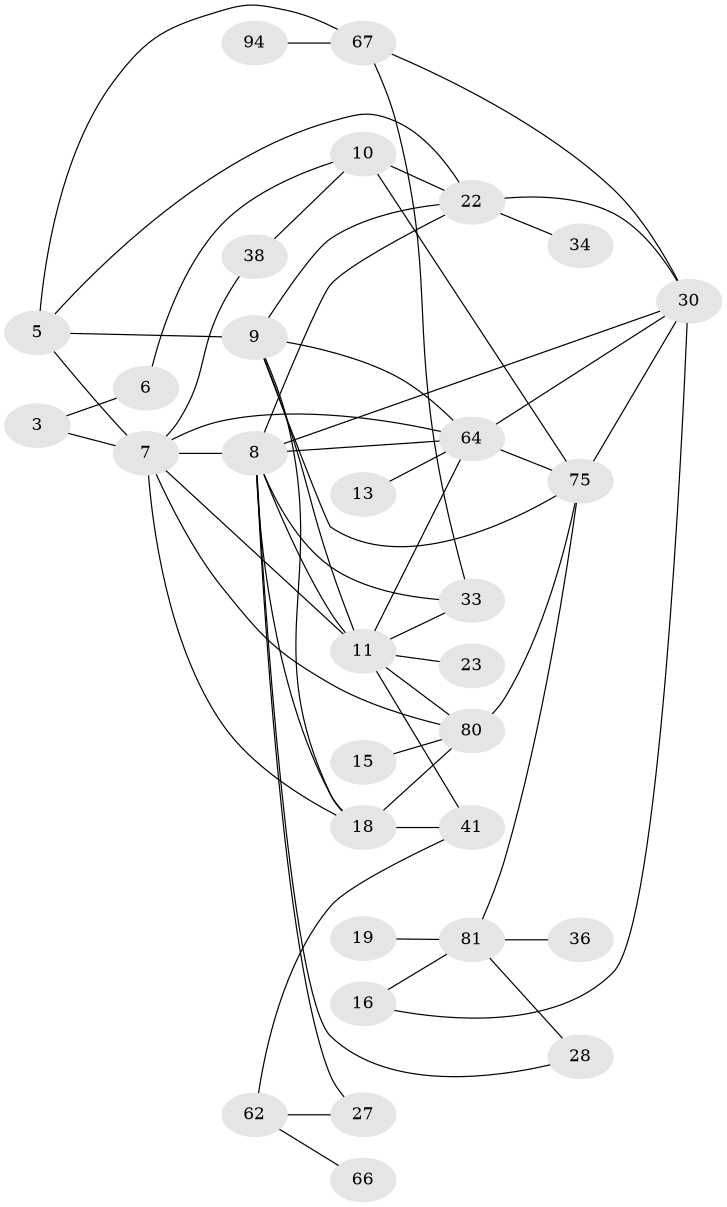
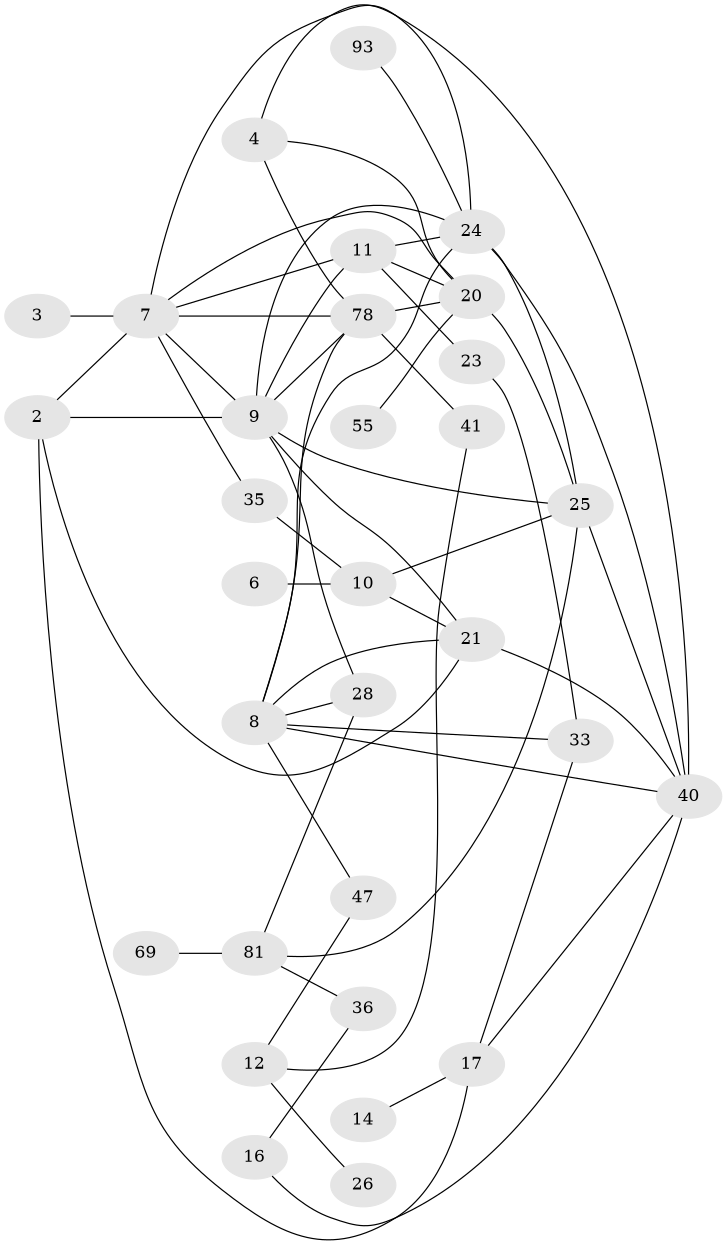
  graph {
    rankdir=LR
    node [color=gray90 style=filled]
    edge [weight=1.0]
-   2 [label=5]
+   2
    7
    9
-   17 [label=67]
-   22
-   18
-   20 [label=80]
+   17
+   22 [label=21]
+   18 [label=78]
+   20
    8
    11
-   24 [label=64]
-   35 [label=38]
+   24
+   35
    28
-   25 [label=75]
-   30
+   25
+   30 [label=40]
    33
-   34
    3
    6
    10
+   4
    n21 [label=41]
-   27
+   27 [label=47]
    23
-   12 [label=62]
-   26 [label=66]
-   13
-   14 [label=94]
-   15
+   12
+   26
+   13 [label=93]
+   14
+   15 [label=55]
    16
    n30 [label=81]
    36
-   19
+   19 [label=69]
    2 -- 7
    2 -- 9 [weight=2.0]
    2 -- 17
    2 -- 22
    7 -- 18
    7 -- 20
-   7 -- 8
+   7 -- 9
    7 -- 11
    7 -- 24
    7 -- 35
    9 -- 22
    9 -- 18
    9 -- 11
    9 -- 24
+   9 -- 28
    9 -- 25
    17 -- 30
    17 -- 33
    22 -- 30
-   22 -- 34
    18 -- 20
    18 -- n21 [weight=2.0]
    20 -- 25
    8 -- 22
    8 -- 18
-   8 -- 11 [weight=2.0]
    8 -- 24 [weight=2.0]
    8 -- 28
    8 -- 30 [weight=3.0]
    8 -- 33
    8 -- 27
    11 -- 20
    11 -- 24
-   11 -- 33
-   11 -- n21
+   23 -- 33
    11 -- 23
    24 -- 25
    24 -- 30
    35 -- 10
    25 -- 30
    3 -- 7
-   3 -- 6
    6 -- 10
    10 -- 22
    10 -- 25
+   4 -- 18
+   4 -- 20
+   4 -- 30
    12 -- n21
    12 -- 27
    12 -- 26
    13 -- 24
    14 -- 17
    15 -- 20
    16 -- 30
-   16 -- n30
+   16 -- 36
    n30 -- 28
    n30 -- 25
    n30 -- 36
    19 -- n30
  }
